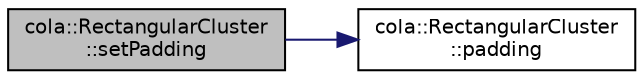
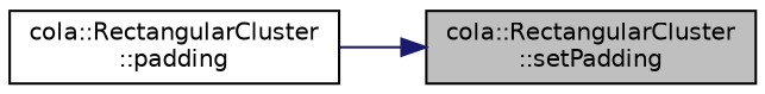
  digraph {
    rankdir=LR
    node [color=black fontname=Helvetica fontsize=10 shape=record style=filled]
    n1 [fillcolor=grey75 fontcolor=black height=0.2 label="cola::RectangularCluster\l::setPadding" width=0.4]
    n2 [fillcolor=white height=0.2 label="cola::RectangularCluster\l::padding" width=0.4]
-   n1 -> n2 [color=midnightblue fontname=Helvetica fontsize=10 labelfontname=Helvetica labelfontsize=10 style=solid]
+   n2 -> n1 [color=midnightblue fontname=Helvetica fontsize=10 labelfontname=Helvetica labelfontsize=10 style=solid]
  }
